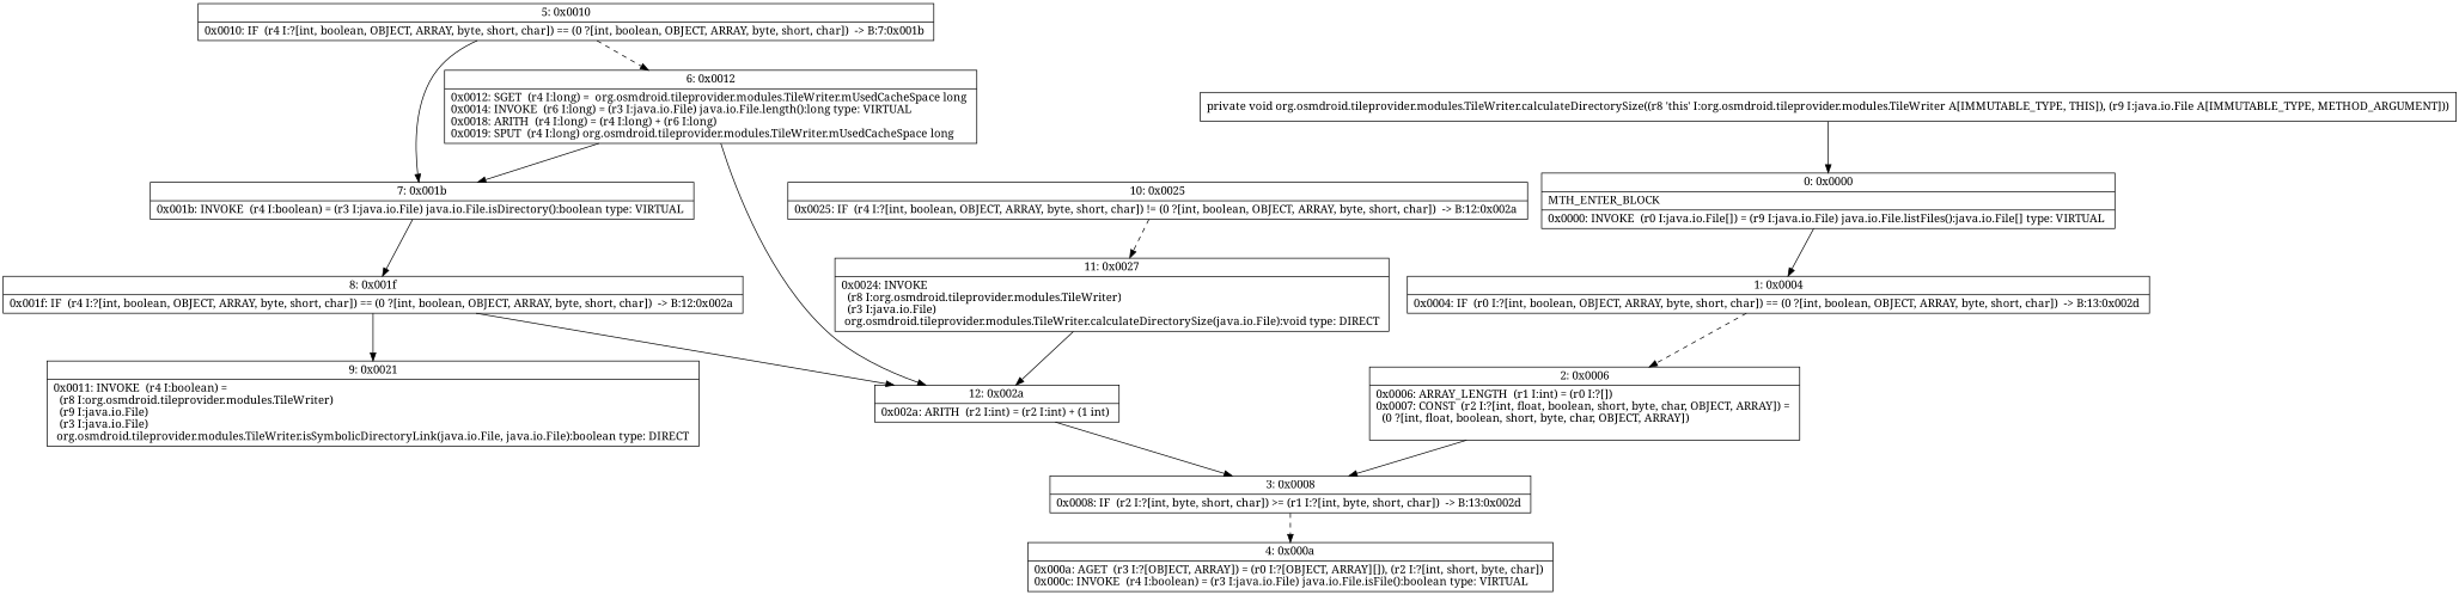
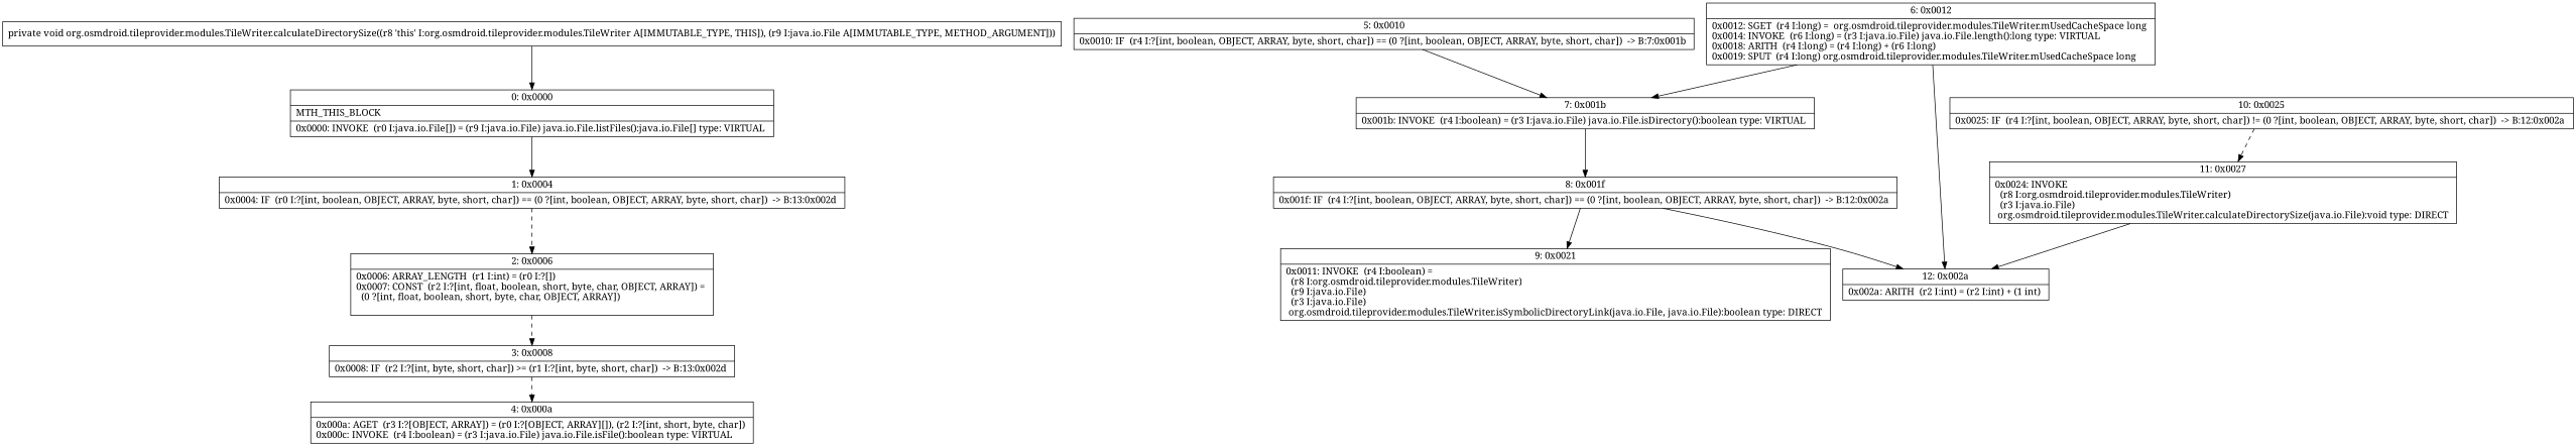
  digraph {
    fontname="Noto Serif"
    node [fontname="Noto Serif" shape=record]
    edge [fontname="Noto Serif"]
-   n1 [label="{0\:\ 0x0000|MTH_ENTER_BLOCK\l|0x0000: INVOKE  (r0 I:java.io.File[]) = (r9 I:java.io.File) java.io.File.listFiles():java.io.File[] type: VIRTUAL \l}"]
+   n1 [label="{0\:\ 0x0000|MTH_THIS_BLOCK\l|0x0000: INVOKE  (r0 I:java.io.File[]) = (r9 I:java.io.File) java.io.File.listFiles():java.io.File[] type: VIRTUAL \l}"]
    n2 [label="{1\:\ 0x0004|0x0004: IF  (r0 I:?[int, boolean, OBJECT, ARRAY, byte, short, char]) == (0 ?[int, boolean, OBJECT, ARRAY, byte, short, char])  \-\> B:13:0x002d \l}"]
    n3 [label="{2\:\ 0x0006|0x0006: ARRAY_LENGTH  (r1 I:int) = (r0 I:?[]) \l0x0007: CONST  (r2 I:?[int, float, boolean, short, byte, char, OBJECT, ARRAY]) = \l  (0 ?[int, float, boolean, short, byte, char, OBJECT, ARRAY])\l \l}"]
    n4 [label="{3\:\ 0x0008|0x0008: IF  (r2 I:?[int, byte, short, char]) \>= (r1 I:?[int, byte, short, char])  \-\> B:13:0x002d \l}"]
    n5 [label="{4\:\ 0x000a|0x000a: AGET  (r3 I:?[OBJECT, ARRAY]) = (r0 I:?[OBJECT, ARRAY][]), (r2 I:?[int, short, byte, char]) \l0x000c: INVOKE  (r4 I:boolean) = (r3 I:java.io.File) java.io.File.isFile():boolean type: VIRTUAL \l}"]
    n6 [label="{5\:\ 0x0010|0x0010: IF  (r4 I:?[int, boolean, OBJECT, ARRAY, byte, short, char]) == (0 ?[int, boolean, OBJECT, ARRAY, byte, short, char])  \-\> B:7:0x001b \l}"]
    n7 [label="{6\:\ 0x0012|0x0012: SGET  (r4 I:long) =  org.osmdroid.tileprovider.modules.TileWriter.mUsedCacheSpace long \l0x0014: INVOKE  (r6 I:long) = (r3 I:java.io.File) java.io.File.length():long type: VIRTUAL \l0x0018: ARITH  (r4 I:long) = (r4 I:long) + (r6 I:long) \l0x0019: SPUT  (r4 I:long) org.osmdroid.tileprovider.modules.TileWriter.mUsedCacheSpace long \l}"]
    n8 [label="{7\:\ 0x001b|0x001b: INVOKE  (r4 I:boolean) = (r3 I:java.io.File) java.io.File.isDirectory():boolean type: VIRTUAL \l}"]
    n9 [label="{12\:\ 0x002a|0x002a: ARITH  (r2 I:int) = (r2 I:int) + (1 int) \l}"]
    n10 [label="{8\:\ 0x001f|0x001f: IF  (r4 I:?[int, boolean, OBJECT, ARRAY, byte, short, char]) == (0 ?[int, boolean, OBJECT, ARRAY, byte, short, char])  \-\> B:12:0x002a \l}"]
    n11 [label="{9\:\ 0x0021|0x0011: INVOKE  (r4 I:boolean) = \l  (r8 I:org.osmdroid.tileprovider.modules.TileWriter)\l  (r9 I:java.io.File)\l  (r3 I:java.io.File)\l org.osmdroid.tileprovider.modules.TileWriter.isSymbolicDirectoryLink(java.io.File, java.io.File):boolean type: DIRECT \l}"]
    n12 [label="{10\:\ 0x0025|0x0025: IF  (r4 I:?[int, boolean, OBJECT, ARRAY, byte, short, char]) != (0 ?[int, boolean, OBJECT, ARRAY, byte, short, char])  \-\> B:12:0x002a \l}"]
    n13 [label="{11\:\ 0x0027|0x0024: INVOKE  \l  (r8 I:org.osmdroid.tileprovider.modules.TileWriter)\l  (r3 I:java.io.File)\l org.osmdroid.tileprovider.modules.TileWriter.calculateDirectorySize(java.io.File):void type: DIRECT \l}"]
    n14 [label="{private void org.osmdroid.tileprovider.modules.TileWriter.calculateDirectorySize((r8 'this' I:org.osmdroid.tileprovider.modules.TileWriter A[IMMUTABLE_TYPE, THIS]), (r9 I:java.io.File A[IMMUTABLE_TYPE, METHOD_ARGUMENT])) }"]
    n1 -> n2
    n2 -> n3 [style=dashed]
-   n3 -> n4
+   n3 -> n4 [style=dashed]
    n4 -> n5 [style=dashed]
-   n6 -> n7 [style=dashed]
    n6 -> n8
    n7 -> n8
    n7 -> n9
    n8 -> n10
-   n9 -> n4
    n10 -> n9
    n10 -> n11 [style=solid]
    n12 -> n13 [style=dashed]
    n13 -> n9
    n14 -> n1
  }
